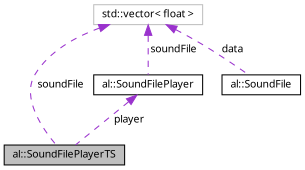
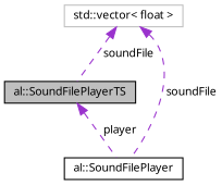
  digraph {
    node [color=black fontname="FreeSans.ttf" fontsize=10 shape=record]
    edge [color=darkorchid3 dir=back fontname="FreeSans.ttf" fontsize=10 labelfontname="FreeSans.ttf" labelfontsize=10 style=dashed]
    n1 [fillcolor=grey75 fontcolor=black height=0.2 label="al::SoundFilePlayerTS" style=filled width=0.4]
    n2 [height=0.2 label="al::SoundFilePlayer" width=0.4]
-   n3 [height=0.2 label="al::SoundFile" width=0.4]
    n4 [color=grey75 height=0.2 label="std::vector\< float \>" width=0.4]
-   n2 -> n1 [label=" player"]
+   n1 -> n2 [label=" player"]
    n4 -> n1 [label=" soundFile"]
    n4 -> n2 [label=" soundFile"]
-   n4 -> n3 [label=" data"]
  }
